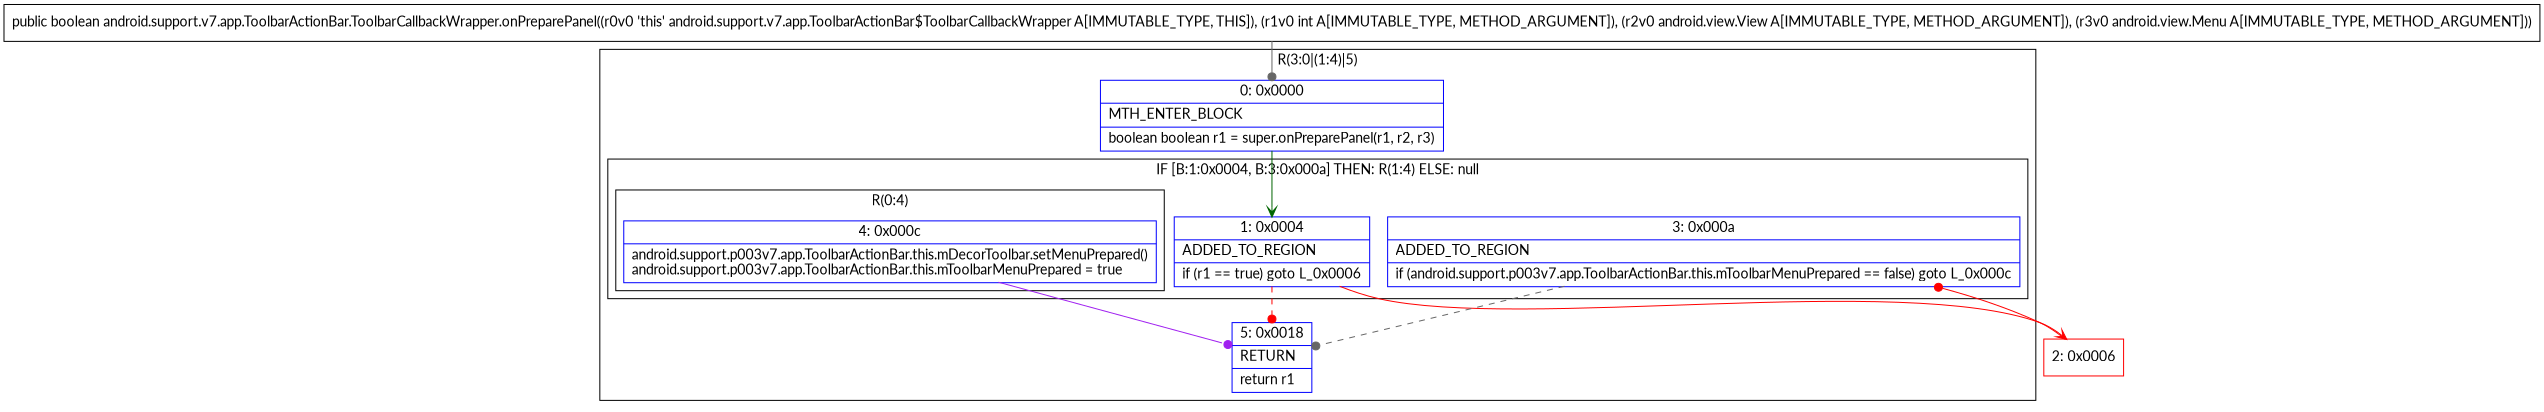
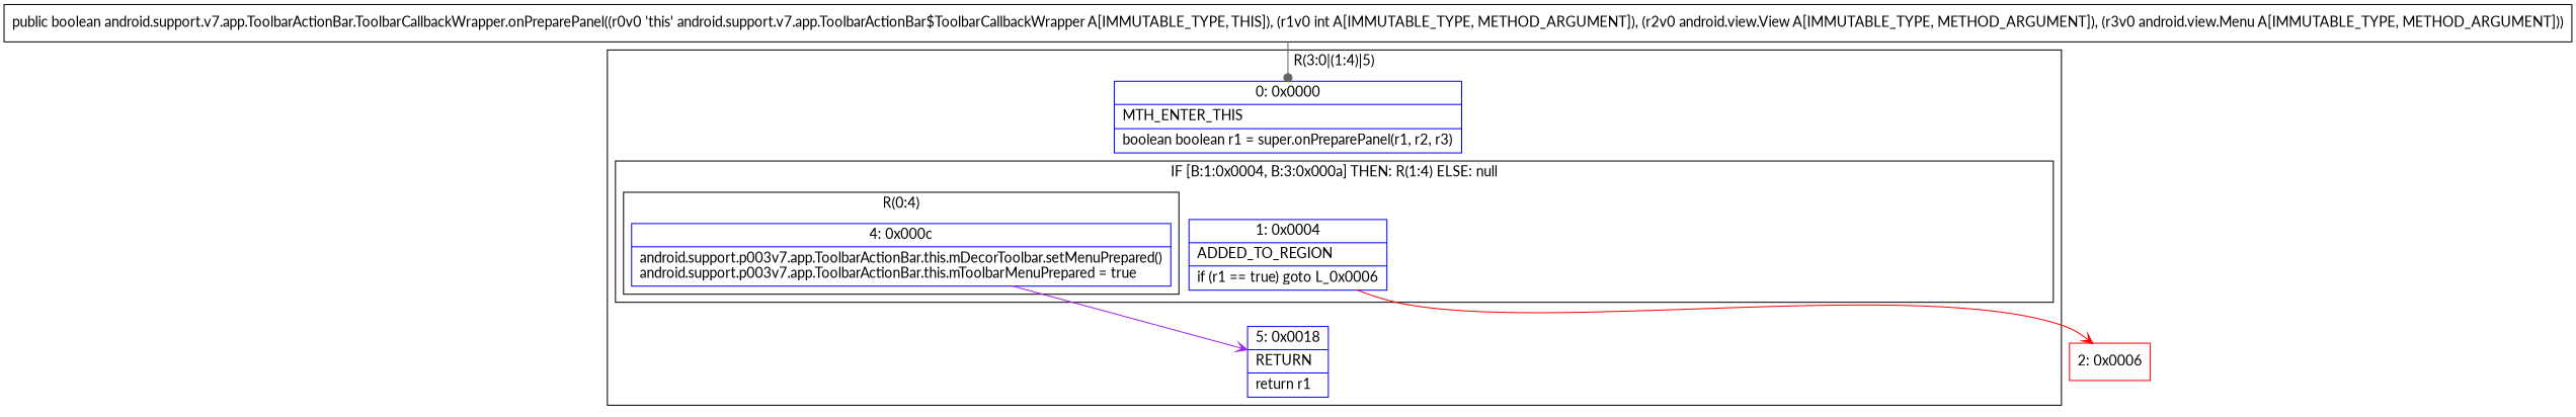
  digraph {
    fontname=Lato
    node [color=blue fontname=Lato shape=record]
    edge [arrowhead=dot color=red fontname=Lato]
    n1 [label="{4\:\ 0x000c|android.support.p003v7.app.ToolbarActionBar.this.mDecorToolbar.setMenuPrepared()\landroid.support.p003v7.app.ToolbarActionBar.this.mToolbarMenuPrepared = true\l}"]
    n2 [label="{1\:\ 0x0004|ADDED_TO_REGION\l|if (r1 == true) goto L_0x0006\l}"]
-   n3 [label="{3\:\ 0x000a|ADDED_TO_REGION\l|if (android.support.p003v7.app.ToolbarActionBar.this.mToolbarMenuPrepared == false) goto L_0x000c\l}"]
-   n4 [label="{0\:\ 0x0000|MTH_ENTER_BLOCK\l|boolean boolean r1 = super.onPreparePanel(r1, r2, r3)\l}"]
+   n4 [label="{0\:\ 0x0000|MTH_ENTER_THIS\l|boolean boolean r1 = super.onPreparePanel(r1, r2, r3)\l}"]
    n5 [label="{5\:\ 0x0018|RETURN\l|return r1\l}"]
    n6 [color=red label="{2\:\ 0x0006}"]
    n7 [label="{public boolean android.support.v7.app.ToolbarActionBar.ToolbarCallbackWrapper.onPreparePanel((r0v0 'this' android.support.v7.app.ToolbarActionBar$ToolbarCallbackWrapper A[IMMUTABLE_TYPE, THIS]), (r1v0 int A[IMMUTABLE_TYPE, METHOD_ARGUMENT]), (r2v0 android.view.View A[IMMUTABLE_TYPE, METHOD_ARGUMENT]), (r3v0 android.view.Menu A[IMMUTABLE_TYPE, METHOD_ARGUMENT])) }" color=""]
    subgraph cluster_1 {
      label="R(3:0|(1:4)|5)"
      n4
      n5
      subgraph cluster_2 {
        label="IF [B:1:0x0004, B:3:0x000a] THEN: R(1:4) ELSE: null"
        n2
-       n3
        subgraph cluster_3 {
          label="R(0:4)"
          n1
        }
      }
    }
-   n1 -> n5 [color=purple]
-   n2 -> n5 [style=dashed]
+   n1 -> n5 [arrowhead=vee color=purple]
    n2 -> n6 [arrowhead=vee]
-   n3 -> n5 [color=gray40 style=dashed]
-   n4 -> n2 [arrowhead=vee color=darkgreen]
-   n6 -> n3
    n7 -> n4 [color=gray40]
  }
